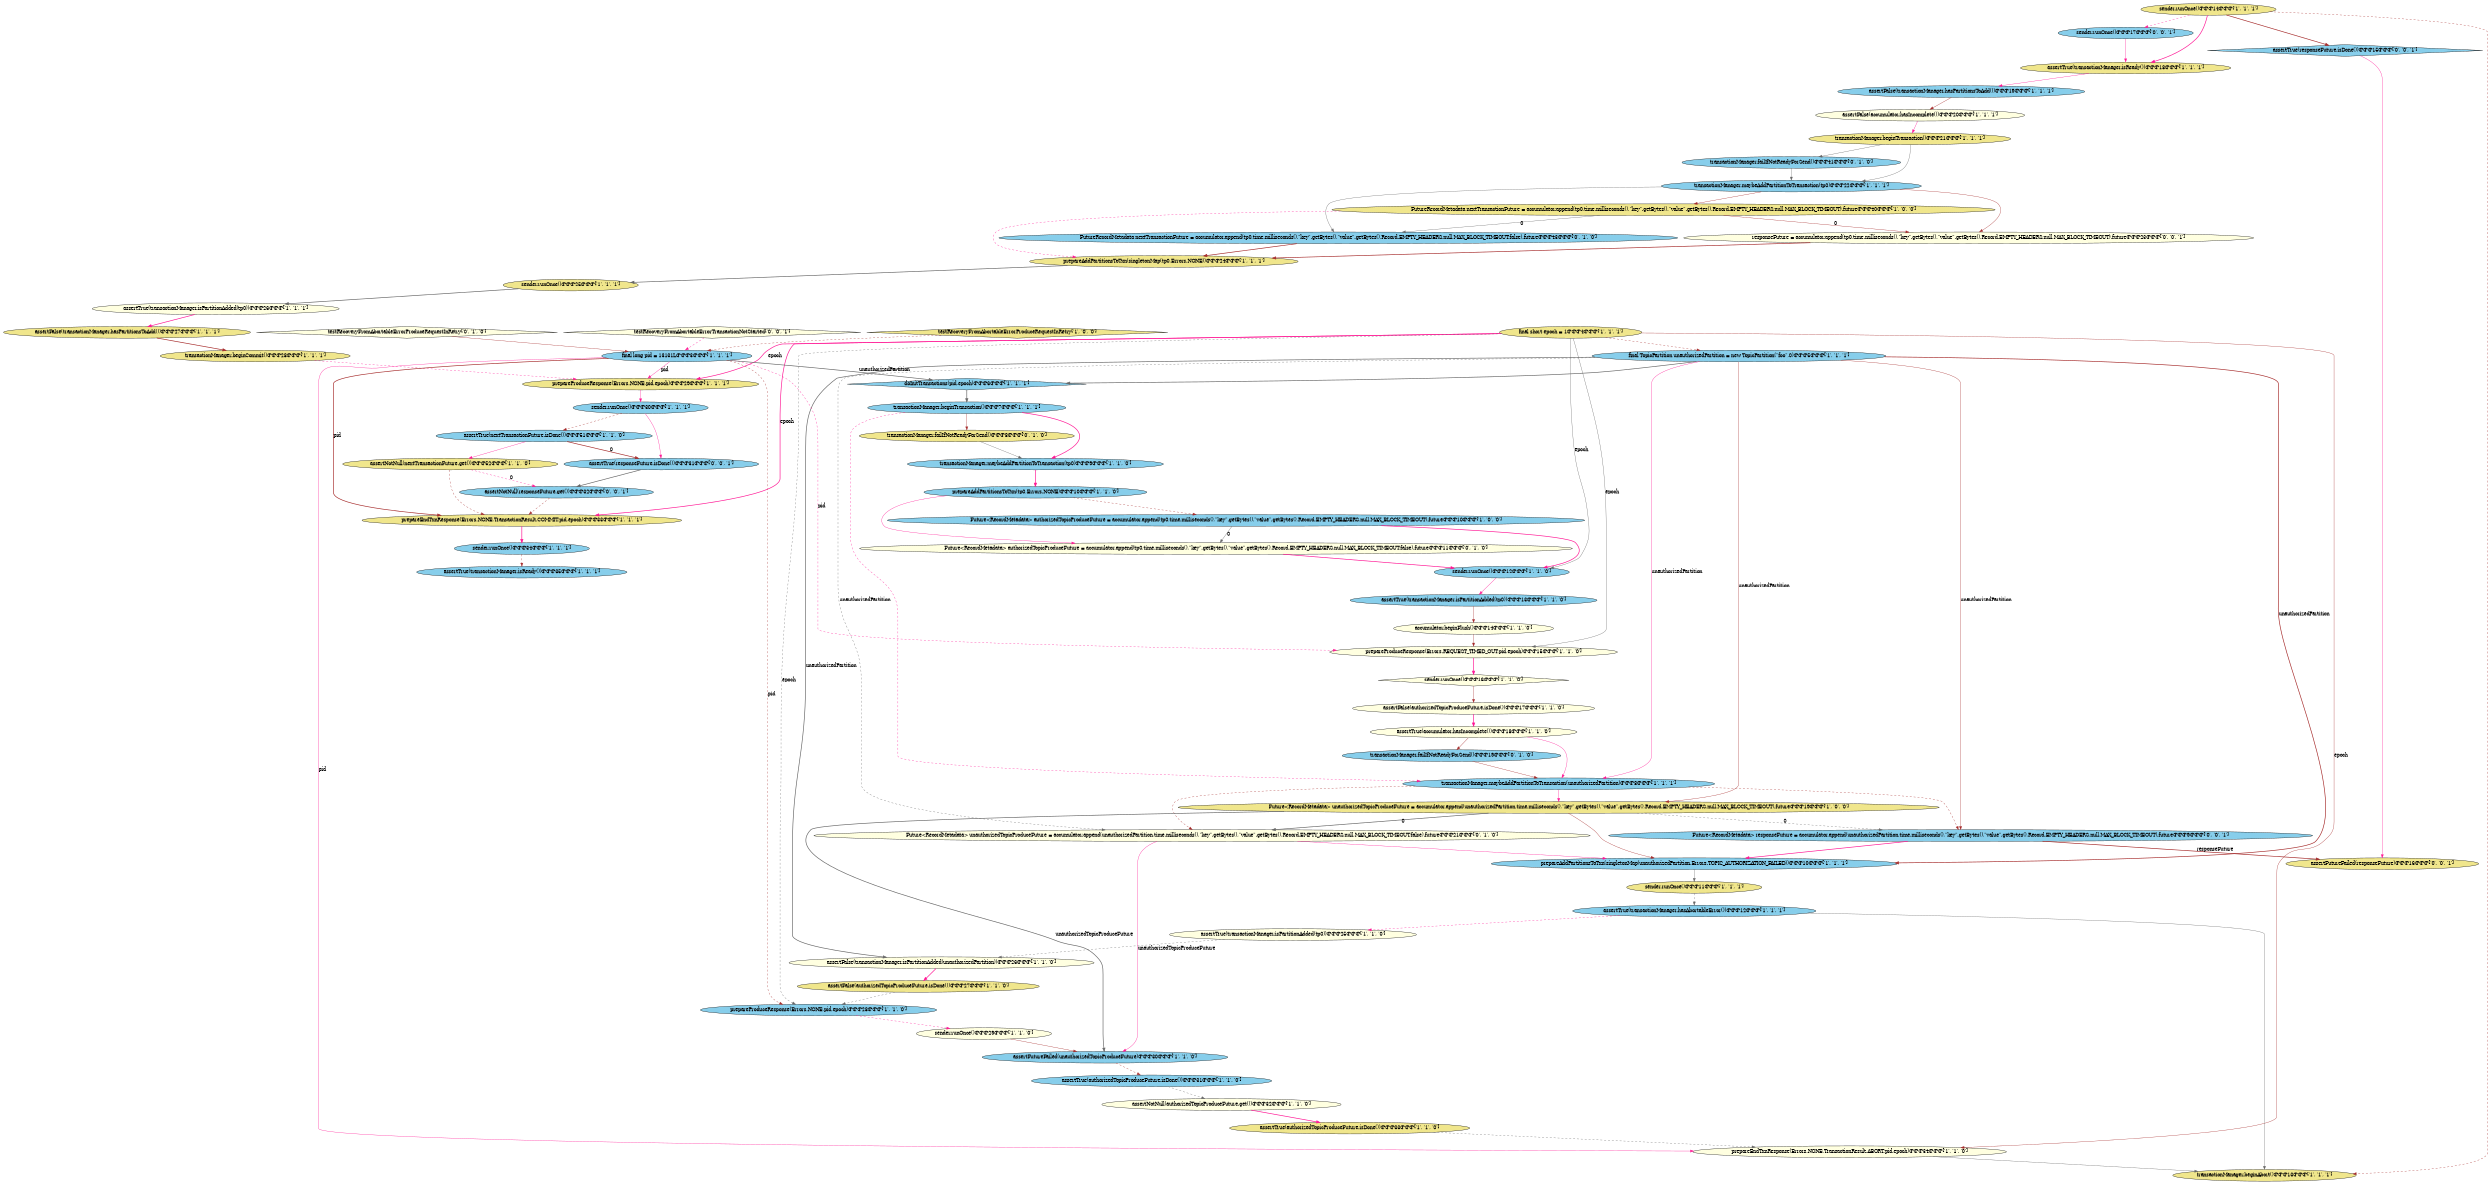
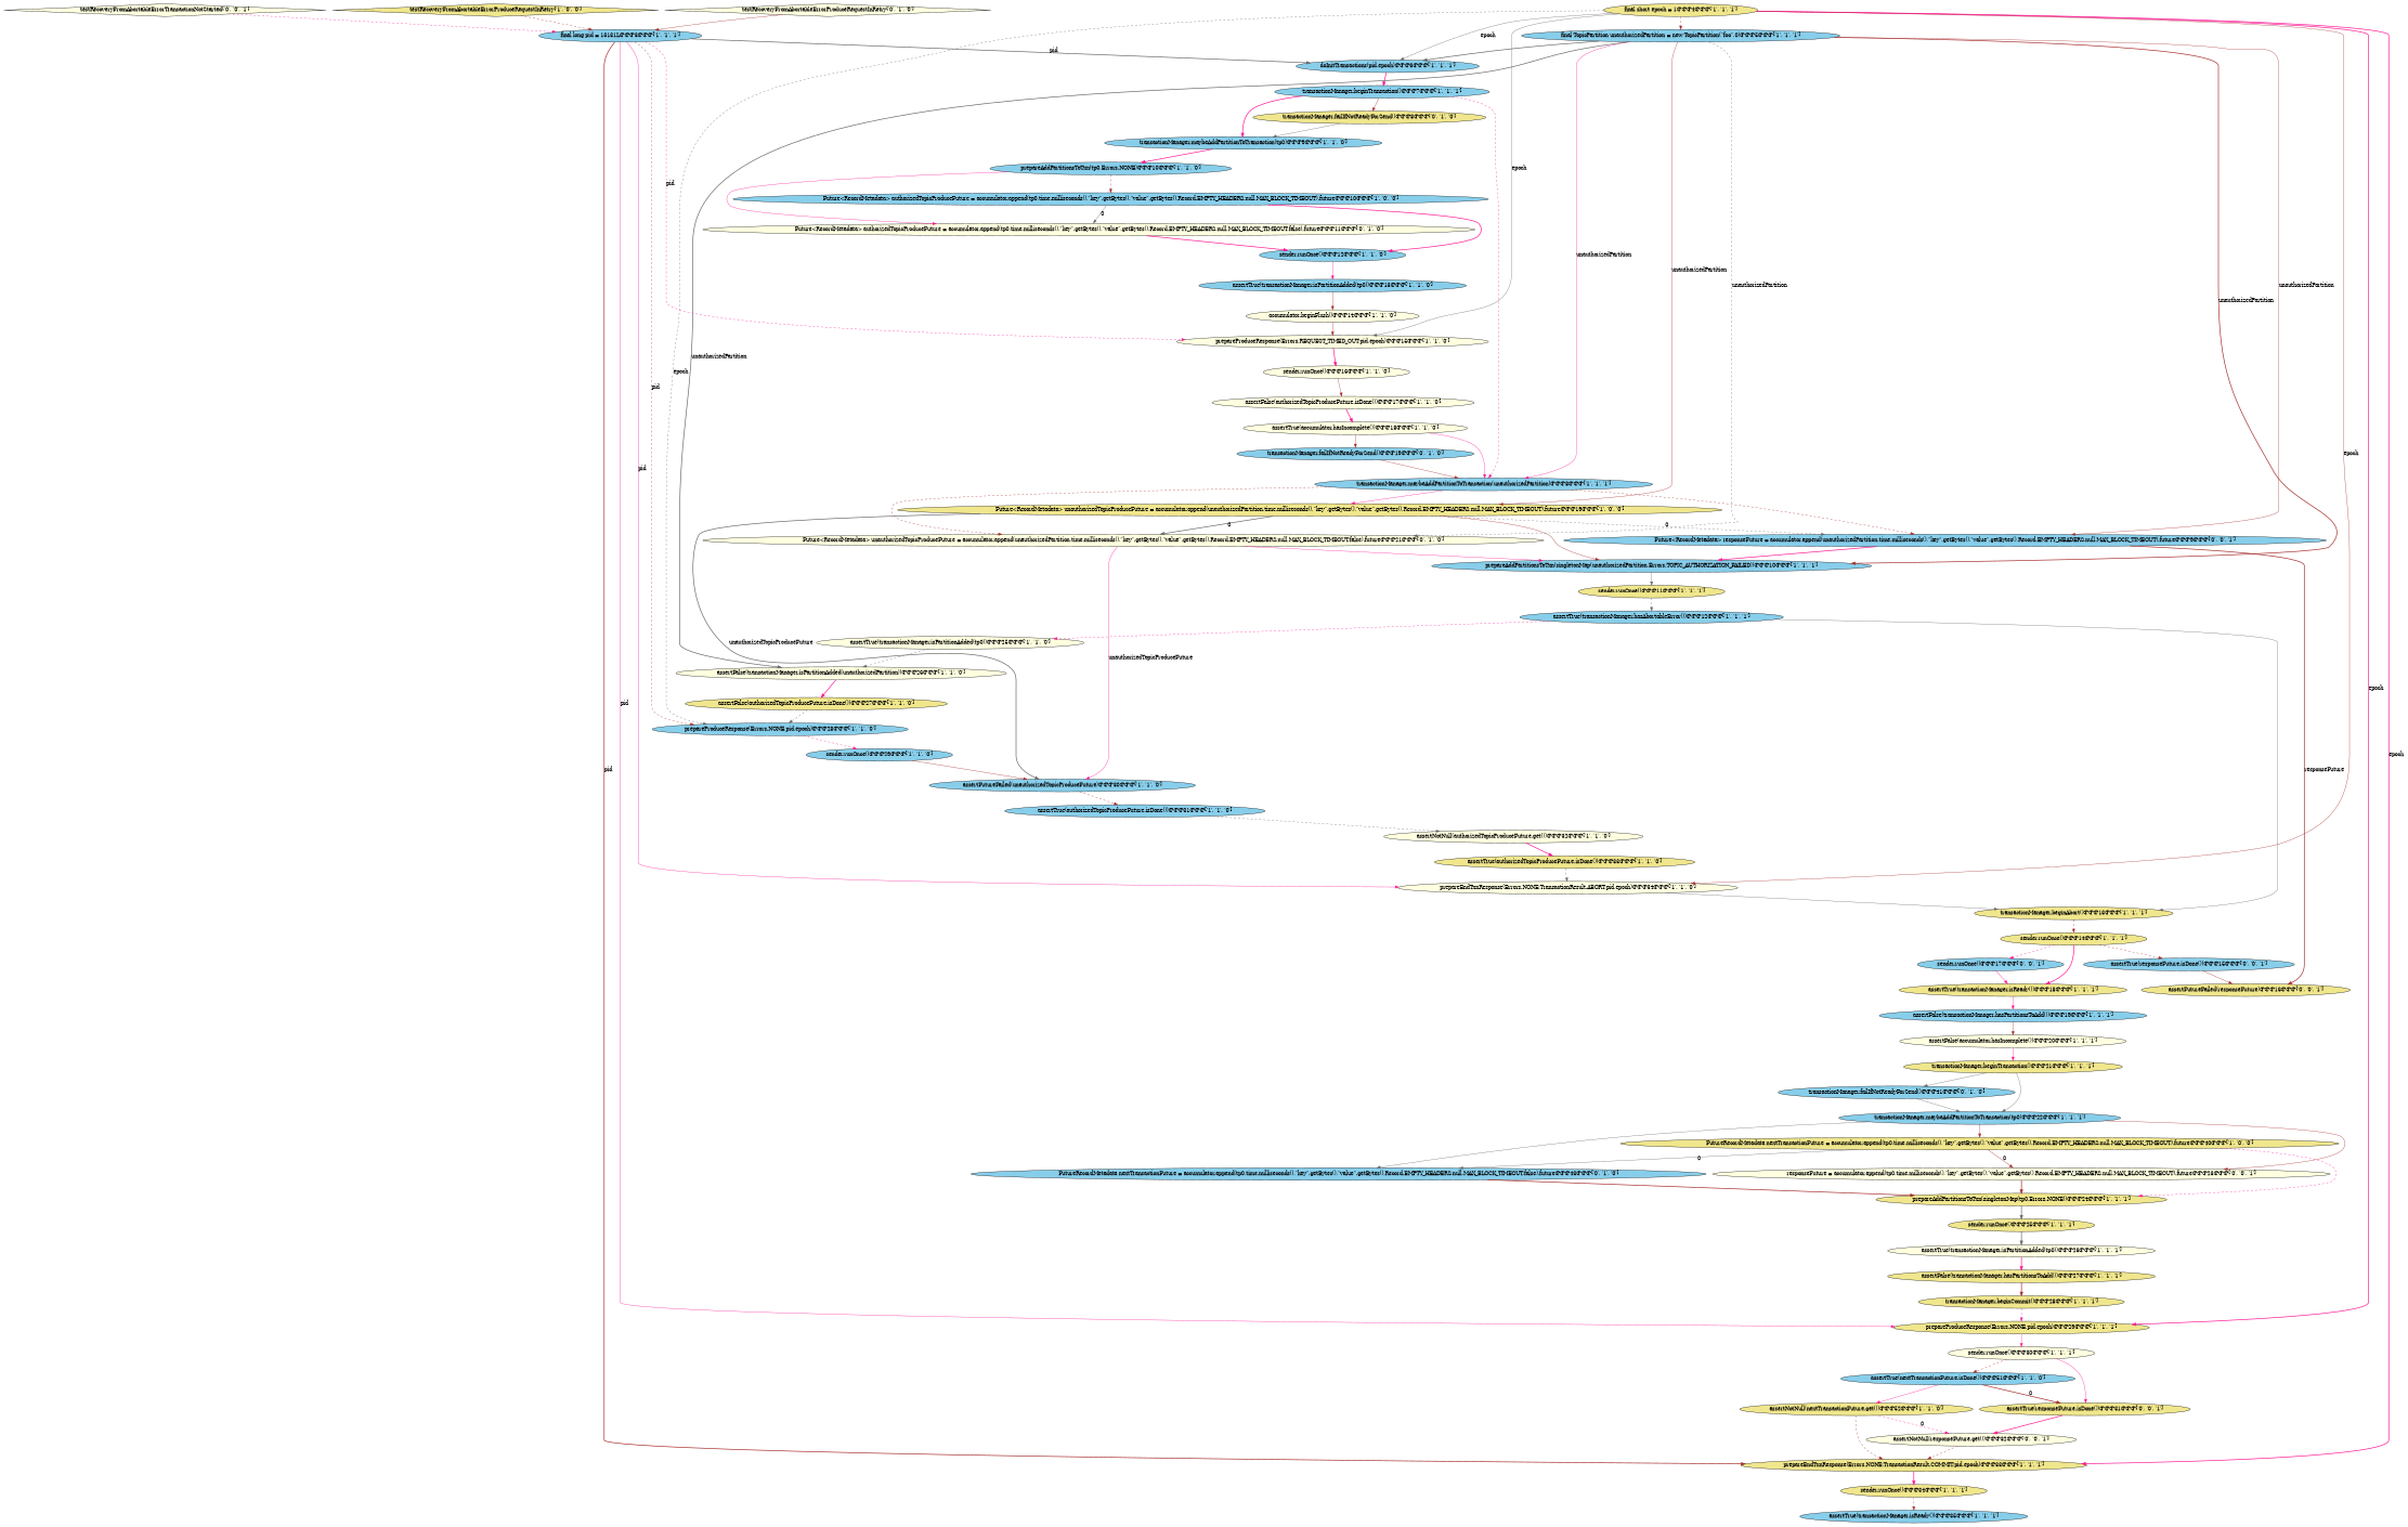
  digraph {
    node [fillcolor=skyblue shape=ellipse style=filled]
    edge [color=deeppink style=solid]
    n1 [label="assertTrue(nextTransactionFuture.isDone())@@@51@@@['1', '1', '0']"]
    n2 [fillcolor=khaki label="assertNotNull(nextTransactionFuture.get())@@@52@@@['1', '1', '0']"]
-   n3 [label="assertTrue(responseFuture.isDone())@@@31@@@['0', '0', '1']"]
-   n4 [label="assertNotNull(responseFuture.get())@@@32@@@['0', '0', '1']"]
+   n3 [fillcolor=khaki label="assertTrue(responseFuture.isDone())@@@31@@@['0', '0', '1']"]
+   n4 [fillcolor=lightyellow label="assertNotNull(responseFuture.get())@@@32@@@['0', '0', '1']"]
    n5 [fillcolor=khaki label="prepareEndTxnResponse(Errors.NONE,TransactionResult.COMMIT,pid,epoch)@@@33@@@['1', '1', '1']"]
-   n6 [label="sender.runOnce()@@@34@@@['1', '1', '1']"]
+   n6 [fillcolor=khaki label="sender.runOnce()@@@34@@@['1', '1', '1']"]
    n7 [fillcolor=khaki label="transactionManager.beginCommit()@@@28@@@['1', '1', '1']"]
    n8 [fillcolor=khaki label="prepareProduceResponse(Errors.NONE,pid,epoch)@@@29@@@['1', '1', '1']"]
-   n9 [label="sender.runOnce()@@@30@@@['1', '1', '1']"]
+   n9 [fillcolor=lightyellow label="sender.runOnce()@@@30@@@['1', '1', '1']"]
    n10 [label="transactionManager.maybeAddPartitionToTransaction(tp0)@@@9@@@['1', '1', '0']"]
    n11 [label="prepareAddPartitionsToTxn(tp0,Errors.NONE)@@@10@@@['1', '1', '0']"]
    n12 [fillcolor=lightyellow label="Future<RecordMetadata> authorizedTopicProduceFuture = accumulator.append(tp0,time.milliseconds(),\"key\".getBytes(),\"value\".getBytes(),Record.EMPTY_HEADERS,null,MAX_BLOCK_TIMEOUT,false).future@@@11@@@['0', '1', '0']"]
    n13 [label="Future<RecordMetadata> authorizedTopicProduceFuture = accumulator.append(tp0,time.milliseconds(),\"key\".getBytes(),\"value\".getBytes(),Record.EMPTY_HEADERS,null,MAX_BLOCK_TIMEOUT).future@@@10@@@['1', '0', '0']"]
    n14 [label="transactionManager.failIfNotReadyForSend()@@@41@@@['0', '1', '0']"]
    n15 [label="transactionManager.maybeAddPartitionToTransaction(tp0)@@@22@@@['1', '1', '1']"]
    n16 [fillcolor=khaki label="FutureRecordMetadata nextTransactionFuture = accumulator.append(tp0,time.milliseconds(),\"key\".getBytes(),\"value\".getBytes(),Record.EMPTY_HEADERS,null,MAX_BLOCK_TIMEOUT).future@@@40@@@['1', '0', '0']"]
    n17 [fillcolor=lightyellow label="responseFuture = accumulator.append(tp0,time.milliseconds(),\"key\".getBytes(),\"value\".getBytes(),Record.EMPTY_HEADERS,null,MAX_BLOCK_TIMEOUT).future@@@23@@@['0', '0', '1']"]
    n18 [label="FutureRecordMetadata nextTransactionFuture = accumulator.append(tp0,time.milliseconds(),\"key\".getBytes(),\"value\".getBytes(),Record.EMPTY_HEADERS,null,MAX_BLOCK_TIMEOUT,false).future@@@43@@@['0', '1', '0']"]
    n19 [label="sender.runOnce()@@@12@@@['1', '1', '0']"]
    n20 [label="assertTrue(transactionManager.isPartitionAdded(tp0))@@@13@@@['1', '1', '0']"]
    n21 [fillcolor=lightyellow label="accumulator.beginFlush()@@@14@@@['1', '1', '0']"]
-   n22 [fillcolor=lightyellow label="sender.runOnce()@@@29@@@['1', '1', '0']"]
+   n22 [label="sender.runOnce()@@@29@@@['1', '1', '0']"]
    n23 [label="assertFutureFailed(unauthorizedTopicProduceFuture)@@@30@@@['1', '1', '0']"]
    n24 [label="assertTrue(authorizedTopicProduceFuture.isDone())@@@31@@@['1', '1', '0']"]
    n25 [fillcolor=lightyellow label="assertTrue(accumulator.hasIncomplete())@@@18@@@['1', '1', '0']"]
    n26 [label="transactionManager.failIfNotReadyForSend()@@@19@@@['0', '1', '0']"]
    n27 [label="transactionManager.maybeAddPartitionToTransaction(unauthorizedPartition)@@@8@@@['1', '1', '1']"]
    n28 [fillcolor=lightyellow label="Future<RecordMetadata> unauthorizedTopicProduceFuture = accumulator.append(unauthorizedPartition,time.milliseconds(),\"key\".getBytes(),\"value\".getBytes(),Record.EMPTY_HEADERS,null,MAX_BLOCK_TIMEOUT,false).future@@@21@@@['0', '1', '0']"]
    n29 [fillcolor=khaki label="Future<RecordMetadata> unauthorizedTopicProduceFuture = accumulator.append(unauthorizedPartition,time.milliseconds(),\"key\".getBytes(),\"value\".getBytes(),Record.EMPTY_HEADERS,null,MAX_BLOCK_TIMEOUT).future@@@19@@@['1', '0', '0']"]
    n30 [label="Future<RecordMetadata> responseFuture = accumulator.append(unauthorizedPartition,time.milliseconds(),\"key\".getBytes(),\"value\".getBytes(),Record.EMPTY_HEADERS,null,MAX_BLOCK_TIMEOUT).future@@@9@@@['0', '0', '1']"]
    n31 [fillcolor=khaki label="assertFutureFailed(responseFuture)@@@16@@@['0', '0', '1']"]
    n32 [label="sender.runOnce()@@@17@@@['0', '0', '1']"]
    n33 [fillcolor=khaki label="assertTrue(transactionManager.isReady())@@@18@@@['1', '1', '1']"]
    n34 [fillcolor=lightyellow label="assertTrue(transactionManager.isPartitionAdded(tp0))@@@25@@@['1', '1', '0']"]
    n35 [fillcolor=lightyellow label="assertFalse(transactionManager.isPartitionAdded(unauthorizedPartition))@@@26@@@['1', '1', '0']"]
    n36 [fillcolor=khaki label="assertFalse(authorizedTopicProduceFuture.isDone())@@@27@@@['1', '1', '0']"]
    n37 [label="assertFalse(transactionManager.hasPartitionsToAdd())@@@19@@@['1', '1', '1']"]
    n38 [fillcolor=lightyellow label="assertFalse(accumulator.hasIncomplete())@@@20@@@['1', '1', '1']"]
    n39 [fillcolor=khaki label="transactionManager.beginTransaction()@@@21@@@['1', '1', '1']"]
    n40 [fillcolor=lightyellow label="assertFalse(authorizedTopicProduceFuture.isDone())@@@17@@@['1', '1', '0']"]
    n41 [fillcolor=khaki label="sender.runOnce()@@@14@@@['1', '1', '1']"]
-   n42 [label="assertTrue(responseFuture.isDone())@@@15@@@['0', '0', '1']" shape=diamond]
+   n42 [label="assertTrue(responseFuture.isDone())@@@15@@@['0', '0', '1']"]
    n43 [fillcolor=khaki label="final short epoch = 1@@@4@@@['1', '1', '1']"]
    n44 [fillcolor=lightyellow label="prepareEndTxnResponse(Errors.NONE,TransactionResult.ABORT,pid,epoch)@@@34@@@['1', '1', '0']"]
    n45 [fillcolor=lightyellow label="prepareProduceResponse(Errors.REQUEST_TIMED_OUT,pid,epoch)@@@15@@@['1', '1', '0']"]
-   n46 [label="doInitTransactions(pid,epoch)@@@6@@@['1', '1', '1']" shape=diamond]
+   n46 [label="doInitTransactions(pid,epoch)@@@6@@@['1', '1', '1']"]
    n47 [label="final TopicPartition unauthorizedPartition = new TopicPartition(\"foo\",0)@@@5@@@['1', '1', '1']"]
    n48 [label="prepareProduceResponse(Errors.NONE,pid,epoch)@@@28@@@['1', '1', '0']"]
    n49 [fillcolor=khaki label="transactionManager.beginAbort()@@@13@@@['1', '1', '1']"]
-   n50 [fillcolor=lightyellow label="sender.runOnce()@@@16@@@['1', '1', '0']" shape=diamond]
+   n50 [fillcolor=lightyellow label="sender.runOnce()@@@16@@@['1', '1', '0']"]
    n51 [label="transactionManager.beginTransaction()@@@7@@@['1', '1', '1']"]
    n52 [label="prepareAddPartitionsToTxn(singletonMap(unauthorizedPartition,Errors.TOPIC_AUTHORIZATION_FAILED))@@@10@@@['1', '1', '1']"]
    n53 [label="final long pid = 13131L@@@3@@@['1', '1', '1']"]
    n54 [fillcolor=khaki label="prepareAddPartitionsToTxn(singletonMap(tp0,Errors.NONE))@@@24@@@['1', '1', '1']"]
    n55 [fillcolor=khaki label="assertTrue(authorizedTopicProduceFuture.isDone())@@@33@@@['1', '1', '0']"]
    n56 [fillcolor=khaki label="sender.runOnce()@@@11@@@['1', '1', '1']"]
    n57 [label="assertTrue(transactionManager.hasAbortableError())@@@12@@@['1', '1', '1']"]
    n58 [fillcolor=lightyellow label="testRecoveryFromAbortableErrorProduceRequestInRetry['0', '1', '0']" shape=diamond]
    n59 [fillcolor=khaki label="transactionManager.failIfNotReadyForSend()@@@8@@@['0', '1', '0']"]
    n60 [fillcolor=khaki label="sender.runOnce()@@@25@@@['1', '1', '1']"]
    n61 [label="assertTrue(transactionManager.isReady())@@@35@@@['1', '1', '1']"]
    n62 [fillcolor=lightyellow label="assertNotNull(authorizedTopicProduceFuture.get())@@@32@@@['1', '1', '0']"]
    n63 [fillcolor=lightyellow label="assertTrue(transactionManager.isPartitionAdded(tp0))@@@26@@@['1', '1', '1']"]
    n64 [fillcolor=khaki label="assertFalse(transactionManager.hasPartitionsToAdd())@@@27@@@['1', '1', '1']"]
    n65 [fillcolor=lightyellow label="testRecoveryFromAbortableErrorTransactionNotStarted['0', '0', '1']" shape=diamond]
    n66 [fillcolor=khaki label="testRecoveryFromAbortableErrorProduceRequestInRetry['1', '0', '0']" shape=diamond]
    n1 -> n2
    n1 -> n3 [color=brown label=0 style=bold]
    n2 -> n4 [label=0 style=dashed]
    n2 -> n5 [color=brown style=dashed]
-   n3 -> n4 [color=gray40 style=bold]
+   n3 -> n4 [style=bold]
    n4 -> n5 [color=brown style=dashed]
    n5 -> n6 [style=bold]
    n6 -> n61 [color=brown style=dashed]
    n7 -> n8 [style=dashed]
    n8 -> n9
    n9 -> n1 [color=brown style=dashed]
    n9 -> n3
    n10 -> n11 [style=bold]
    n11 -> n12
    n11 -> n13 [color=brown style=dashed]
    n12 -> n19 [style=bold]
    n13 -> n12 [color=gray40 label=0]
    n13 -> n19 [style=bold]
    n14 -> n15 [color=gray40]
    n15 -> n16 [color=brown]
    n15 -> n17 [color=brown]
    n15 -> n18 [color=gray40]
    n16 -> n17 [color=brown label=0]
    n16 -> n18 [color=gray40 label=0]
    n16 -> n54 [style=dashed]
    n17 -> n54 [color=brown style=bold]
    n18 -> n54 [color=brown style=bold]
    n19 -> n20
    n20 -> n21 [color=brown]
    n21 -> n45 [color=brown]
    n22 -> n23 [color=brown]
    n23 -> n24 [color=brown style=dashed]
    n24 -> n62 [color=gray40 style=dashed]
    n25 -> n26 [color=brown]
    n25 -> n27
    n26 -> n27 [color=brown]
    n27 -> n28 [color=brown style=dashed]
    n27 -> n29
    n27 -> n30 [color=brown style=dashed]
    n28 -> n23 [label=unauthorizedTopicProduceFuture]
    n28 -> n52
    n29 -> n23 [color=gray40 label=unauthorizedTopicProduceFuture style=bold]
    n29 -> n28 [color=gray40 label=0 style=bold]
    n29 -> n30 [color=gray40 label=0 style=dashed]
    n29 -> n52 [color=brown]
    n30 -> n31 [color=brown label=responseFuture style=bold]
    n30 -> n52 [style=bold]
    n32 -> n33
    n33 -> n37
    n34 -> n35 [color=gray40 style=dashed]
    n35 -> n36 [style=bold]
    n36 -> n48 [color=gray40 style=dashed]
    n37 -> n38 [color=brown]
    n38 -> n39
    n39 -> n14 [color=gray40]
    n39 -> n15 [color=gray40]
    n40 -> n25 [style=bold]
    n41 -> n32 [style=dashed]
    n41 -> n33 [style=bold]
-   n41 -> n42 [color=brown style=bold]
-   n42 -> n31
+   n41 -> n42 [color=brown style=dashed]
+   n42 -> n31 [color=brown]
    n43 -> n5 [label=epoch style=bold]
    n43 -> n8 [label=epoch style=bold]
    n43 -> n44 [color=brown label=epoch]
    n43 -> n45 [color=gray40 label=epoch]
-   n43 -> n19 [color=gray40 label=epoch]
+   n43 -> n46 [color=gray40 label=epoch]
    n43 -> n47 [color=brown style=dashed]
    n43 -> n48 [color=gray40 label=epoch style=dashed]
    n44 -> n49 [color=gray40]
    n45 -> n50 [style=bold]
-   n46 -> n51 [color=gray40 style=bold]
+   n46 -> n51 [style=bold]
    n47 -> n27 [label=unauthorizedPartition]
    n47 -> n28 [color=gray40 label=unauthorizedPartition style=dashed]
    n47 -> n29 [color=brown label=unauthorizedPartition]
    n47 -> n30 [color=brown label=unauthorizedPartition]
    n47 -> n35 [color=gray40 label=unauthorizedPartition style=bold]
    n47 -> n46 [color=gray40 style=bold]
    n47 -> n52 [color=brown label=unauthorizedPartition style=bold]
    n48 -> n22 [style=dashed]
-   n41 -> n49 [color=brown style=dashed]
+   n49 -> n41 [color=brown style=dashed]
    n50 -> n40 [color=brown]
    n51 -> n10 [style=bold]
    n51 -> n27 [style=dashed]
    n51 -> n59 [color=brown]
    n52 -> n56 [color=gray40]
    n53 -> n5 [color=brown label=pid style=bold]
    n53 -> n8 [label=pid]
    n53 -> n44 [label=pid]
    n53 -> n45 [label=pid style=dashed]
-   n53 -> n46 [color=gray40 label=unauthorizedPartition style=bold]
+   n53 -> n46 [color=gray40 label=pid style=bold]
    n53 -> n48 [color=brown label=pid style=dashed]
    n54 -> n60 [color=gray40 style=bold]
    n55 -> n44 [color=gray40 style=dashed]
    n56 -> n57 [color=gray40 style=dashed]
    n57 -> n34 [style=dashed]
    n57 -> n49 [color=gray40]
    n58 -> n53 [color=brown]
    n59 -> n10 [color=gray40]
    n60 -> n63 [color=gray40 style=bold]
    n62 -> n55 [style=bold]
    n63 -> n64 [style=bold]
    n64 -> n7 [color=brown style=bold]
    n65 -> n53 [style=dashed]
    n66 -> n53 [color=brown style=dashed]
  }
